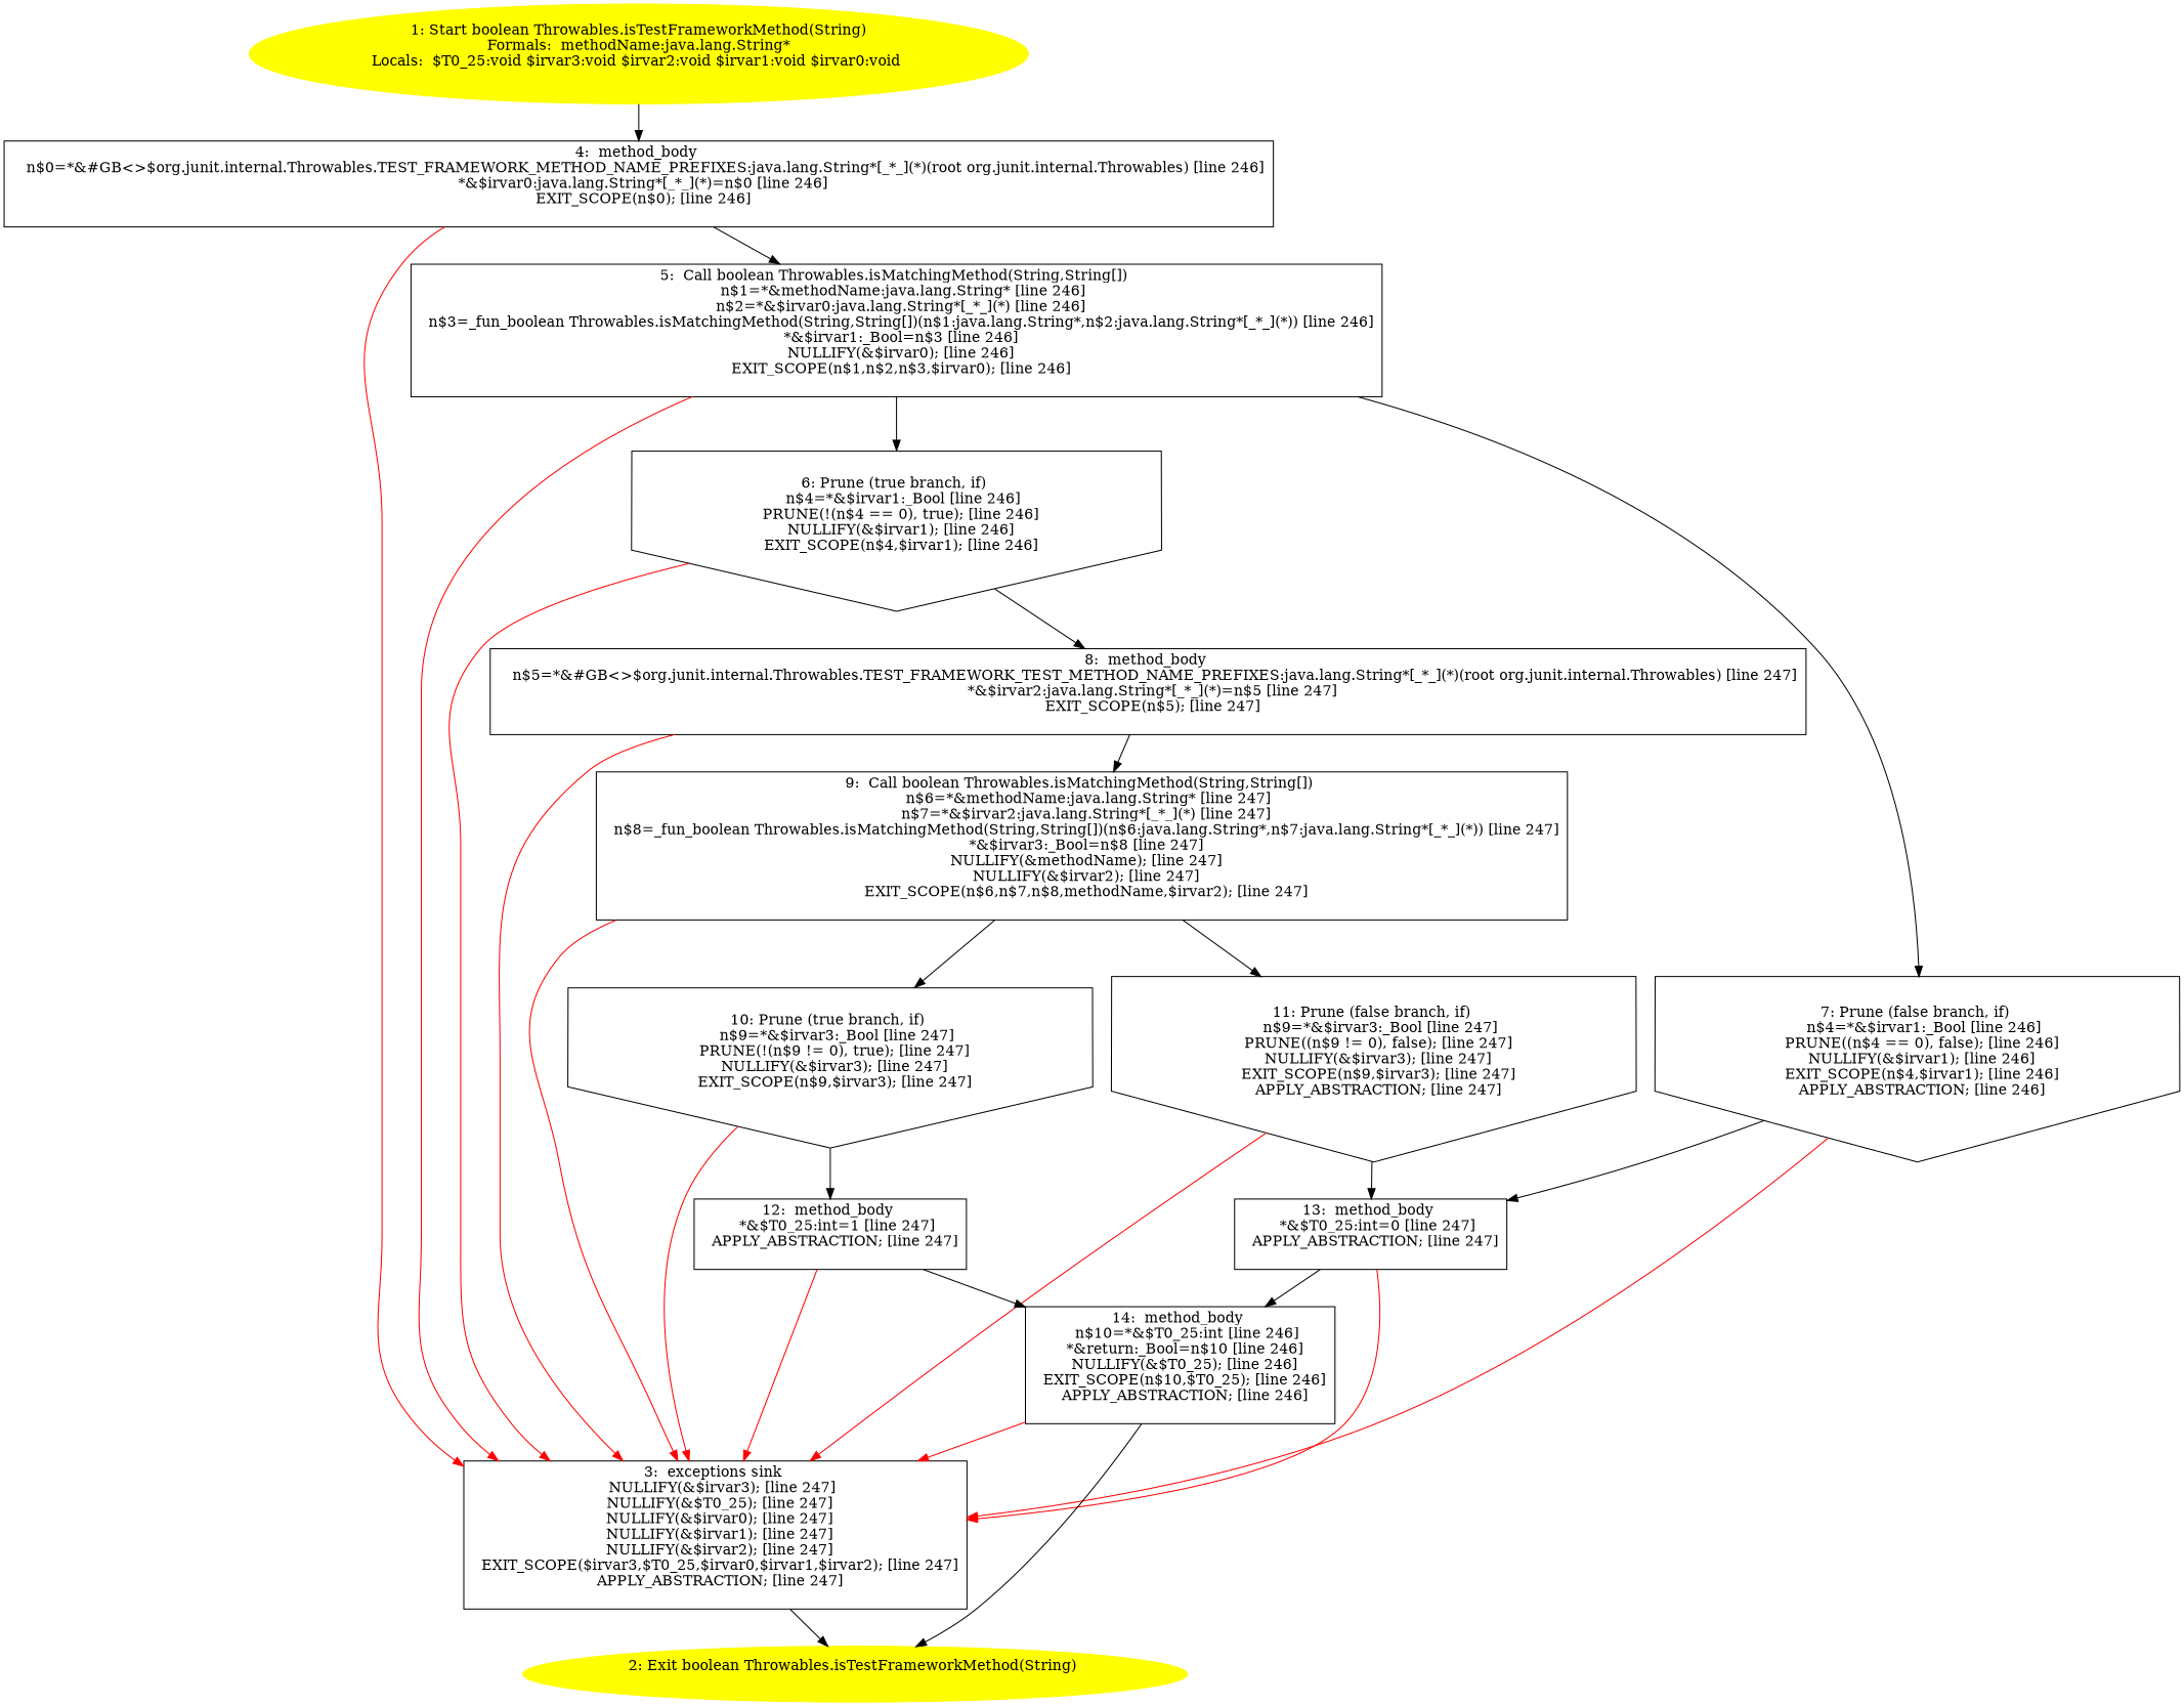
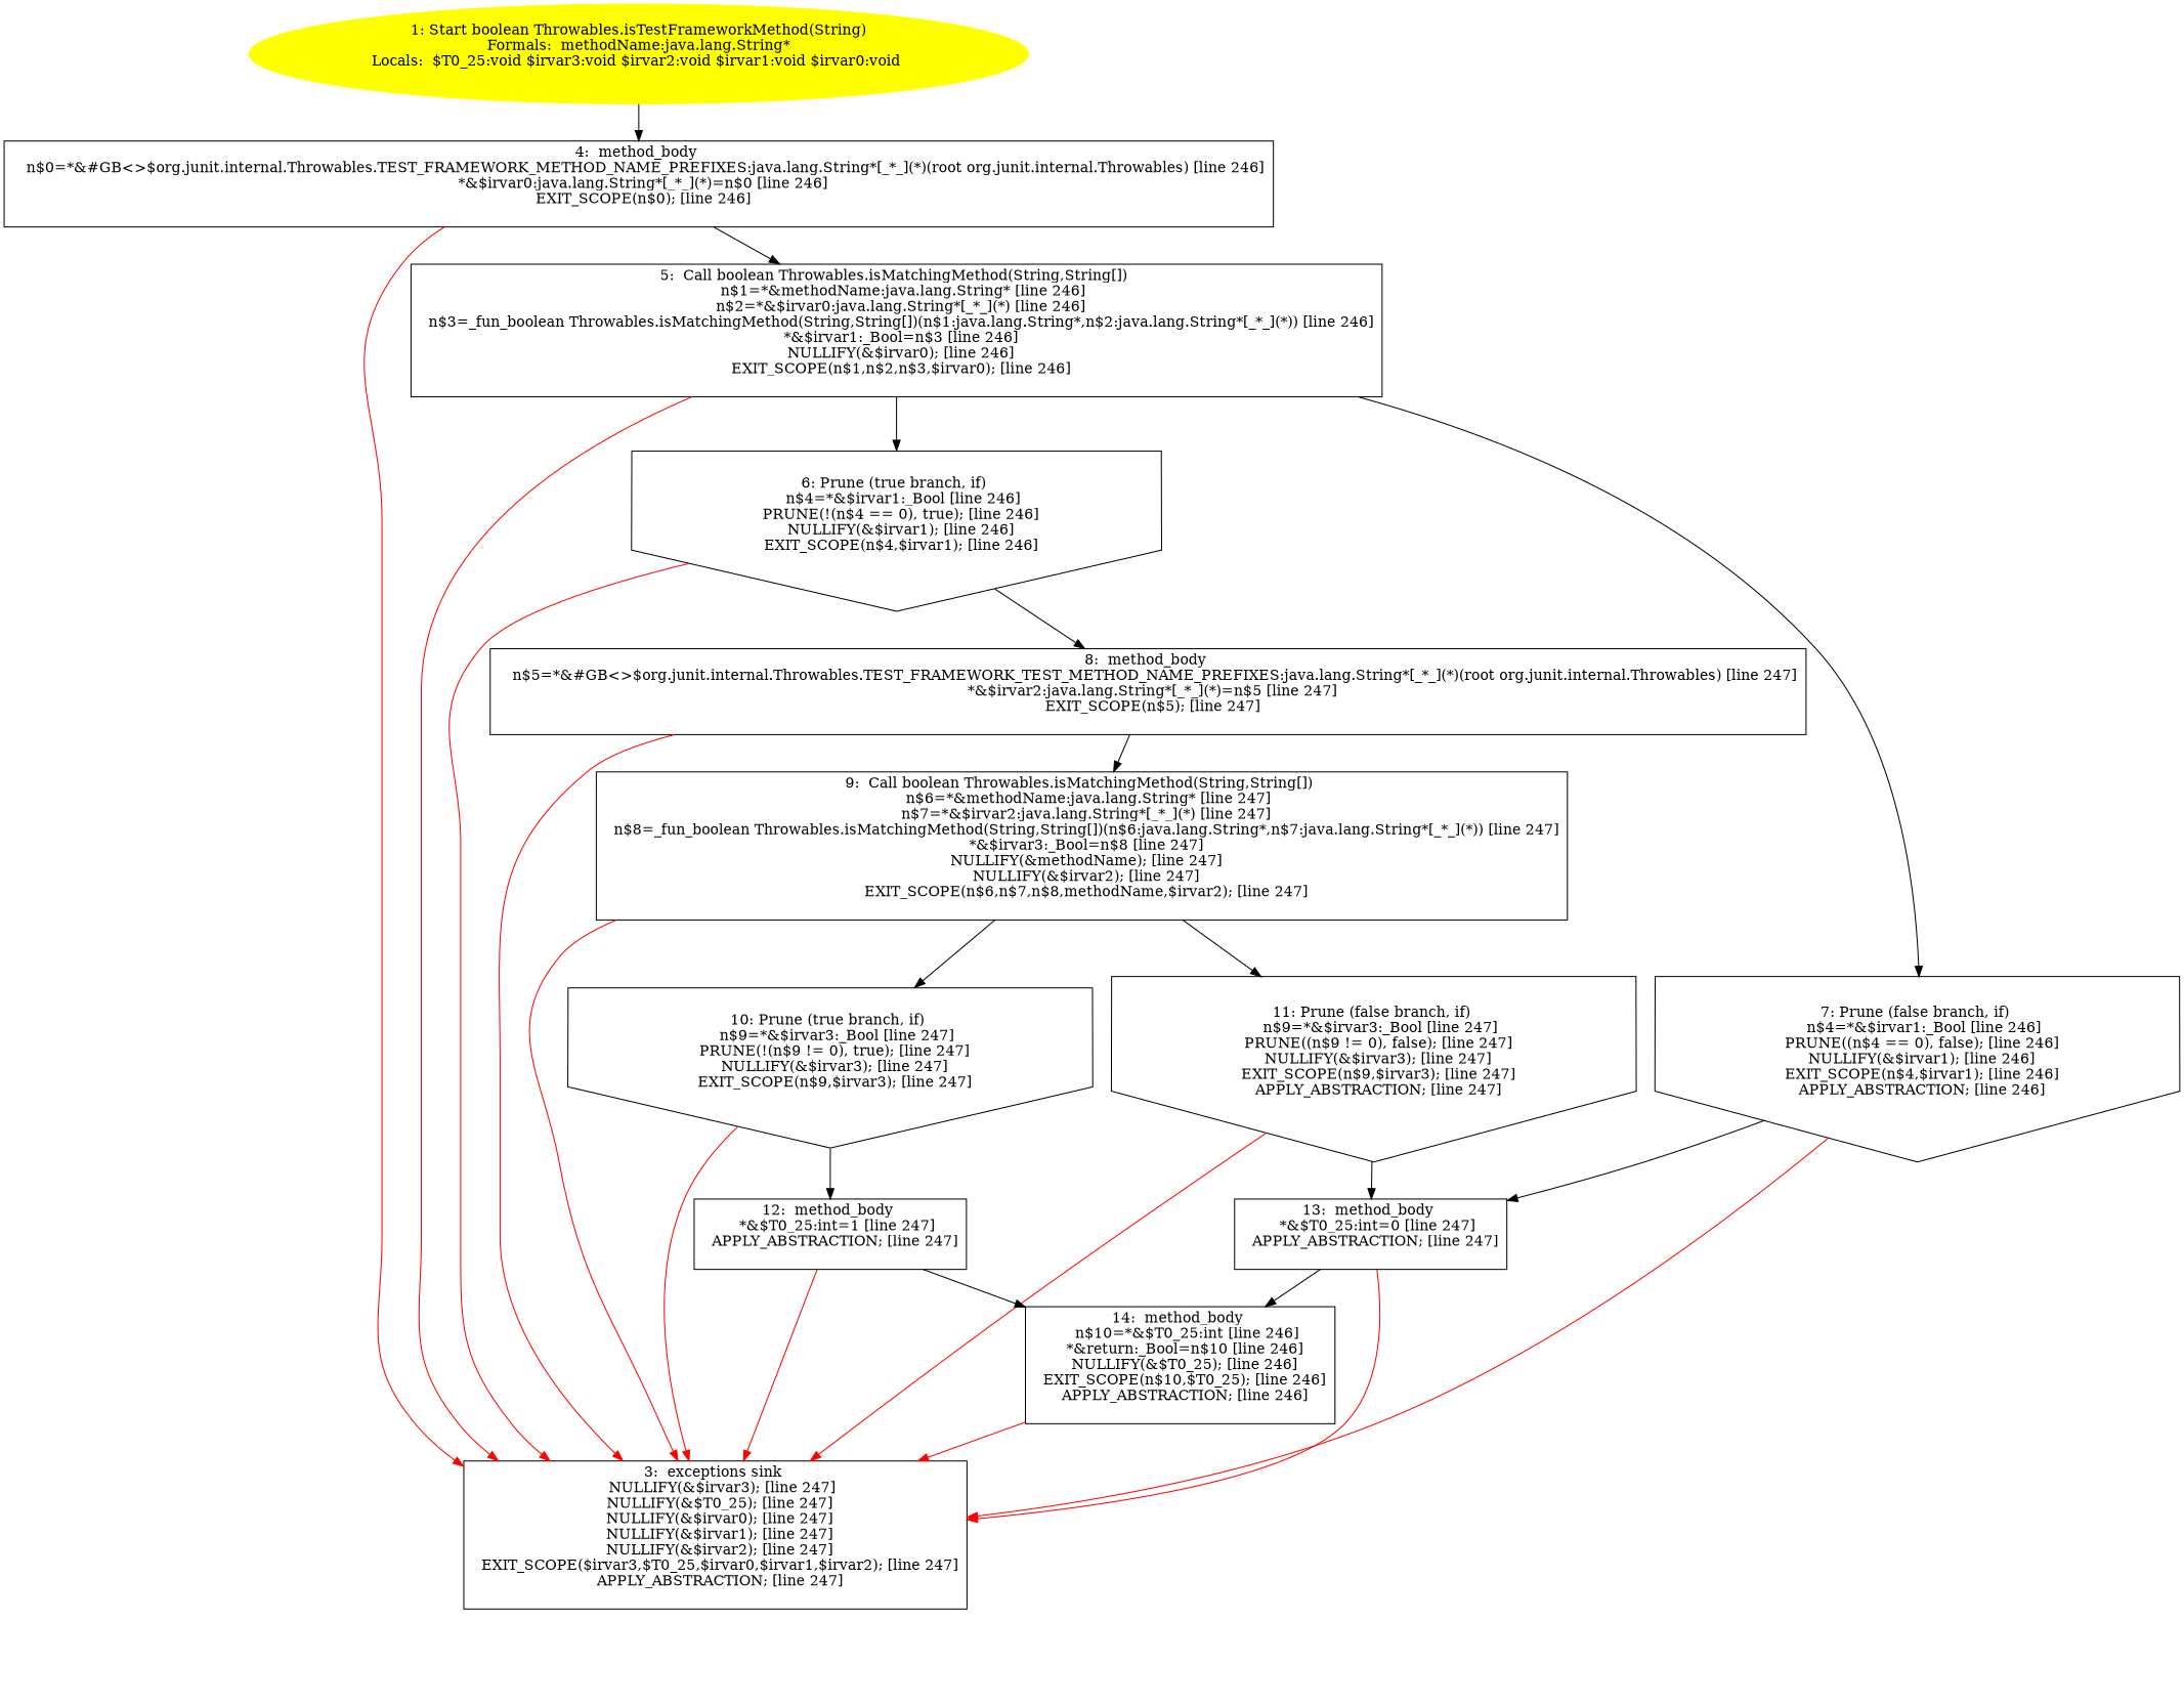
  digraph {
    node [shape=box]
    n1 [color=yellow label="1: Start boolean Throwables.isTestFrameworkMethod(String)\nFormals:  methodName:java.lang.String*\nLocals:  $T0_25:void $irvar3:void $irvar2:void $irvar1:void $irvar0:void \n  " style=filled shape=""]
    n2 [label="4:  method_body \n   n$0=*&#GB<>$org.junit.internal.Throwables.TEST_FRAMEWORK_METHOD_NAME_PREFIXES:java.lang.String*[_*_](*)(root org.junit.internal.Throwables) [line 246]\n  *&$irvar0:java.lang.String*[_*_](*)=n$0 [line 246]\n  EXIT_SCOPE(n$0); [line 246]\n "]
    n3 [label="3:  exceptions sink \n   NULLIFY(&$irvar3); [line 247]\n  NULLIFY(&$T0_25); [line 247]\n  NULLIFY(&$irvar0); [line 247]\n  NULLIFY(&$irvar1); [line 247]\n  NULLIFY(&$irvar2); [line 247]\n  EXIT_SCOPE($irvar3,$T0_25,$irvar0,$irvar1,$irvar2); [line 247]\n  APPLY_ABSTRACTION; [line 247]\n "]
    n4 [label="5:  Call boolean Throwables.isMatchingMethod(String,String[]) \n   n$1=*&methodName:java.lang.String* [line 246]\n  n$2=*&$irvar0:java.lang.String*[_*_](*) [line 246]\n  n$3=_fun_boolean Throwables.isMatchingMethod(String,String[])(n$1:java.lang.String*,n$2:java.lang.String*[_*_](*)) [line 246]\n  *&$irvar1:_Bool=n$3 [line 246]\n  NULLIFY(&$irvar0); [line 246]\n  EXIT_SCOPE(n$1,n$2,n$3,$irvar0); [line 246]\n "]
-   n5 [color=yellow label="2: Exit boolean Throwables.isTestFrameworkMethod(String) \n  " style=filled shape=""]
    n6 [label="6: Prune (true branch, if) \n   n$4=*&$irvar1:_Bool [line 246]\n  PRUNE(!(n$4 == 0), true); [line 246]\n  NULLIFY(&$irvar1); [line 246]\n  EXIT_SCOPE(n$4,$irvar1); [line 246]\n " shape=invhouse]
    n7 [label="7: Prune (false branch, if) \n   n$4=*&$irvar1:_Bool [line 246]\n  PRUNE((n$4 == 0), false); [line 246]\n  NULLIFY(&$irvar1); [line 246]\n  EXIT_SCOPE(n$4,$irvar1); [line 246]\n  APPLY_ABSTRACTION; [line 246]\n " shape=invhouse]
    n8 [label="8:  method_body \n   n$5=*&#GB<>$org.junit.internal.Throwables.TEST_FRAMEWORK_TEST_METHOD_NAME_PREFIXES:java.lang.String*[_*_](*)(root org.junit.internal.Throwables) [line 247]\n  *&$irvar2:java.lang.String*[_*_](*)=n$5 [line 247]\n  EXIT_SCOPE(n$5); [line 247]\n "]
    n9 [label="13:  method_body \n   *&$T0_25:int=0 [line 247]\n  APPLY_ABSTRACTION; [line 247]\n "]
    n10 [label="9:  Call boolean Throwables.isMatchingMethod(String,String[]) \n   n$6=*&methodName:java.lang.String* [line 247]\n  n$7=*&$irvar2:java.lang.String*[_*_](*) [line 247]\n  n$8=_fun_boolean Throwables.isMatchingMethod(String,String[])(n$6:java.lang.String*,n$7:java.lang.String*[_*_](*)) [line 247]\n  *&$irvar3:_Bool=n$8 [line 247]\n  NULLIFY(&methodName); [line 247]\n  NULLIFY(&$irvar2); [line 247]\n  EXIT_SCOPE(n$6,n$7,n$8,methodName,$irvar2); [line 247]\n "]
    n11 [label="14:  method_body \n   n$10=*&$T0_25:int [line 246]\n  *&return:_Bool=n$10 [line 246]\n  NULLIFY(&$T0_25); [line 246]\n  EXIT_SCOPE(n$10,$T0_25); [line 246]\n  APPLY_ABSTRACTION; [line 246]\n "]
    n12 [label="10: Prune (true branch, if) \n   n$9=*&$irvar3:_Bool [line 247]\n  PRUNE(!(n$9 != 0), true); [line 247]\n  NULLIFY(&$irvar3); [line 247]\n  EXIT_SCOPE(n$9,$irvar3); [line 247]\n " shape=invhouse]
    n13 [label="11: Prune (false branch, if) \n   n$9=*&$irvar3:_Bool [line 247]\n  PRUNE((n$9 != 0), false); [line 247]\n  NULLIFY(&$irvar3); [line 247]\n  EXIT_SCOPE(n$9,$irvar3); [line 247]\n  APPLY_ABSTRACTION; [line 247]\n " shape=invhouse]
    n14 [label="12:  method_body \n   *&$T0_25:int=1 [line 247]\n  APPLY_ABSTRACTION; [line 247]\n "]
    n1 -> n2
    n2 -> n3 [color=red]
    n2 -> n4
-   n3 -> n5
    n4 -> n3 [color=red]
    n4 -> n6
    n4 -> n7
    n6 -> n3 [color=red]
    n6 -> n8
    n7 -> n3 [color=red]
    n7 -> n9
    n8 -> n3 [color=red]
    n8 -> n10
    n9 -> n3 [color=red]
    n9 -> n11
    n10 -> n3 [color=red]
    n10 -> n12
    n10 -> n13
    n11 -> n3 [color=red]
-   n11 -> n5
    n12 -> n3 [color=red]
    n12 -> n14
    n13 -> n3 [color=red]
    n13 -> n9
    n14 -> n3 [color=red]
    n14 -> n11
  }
